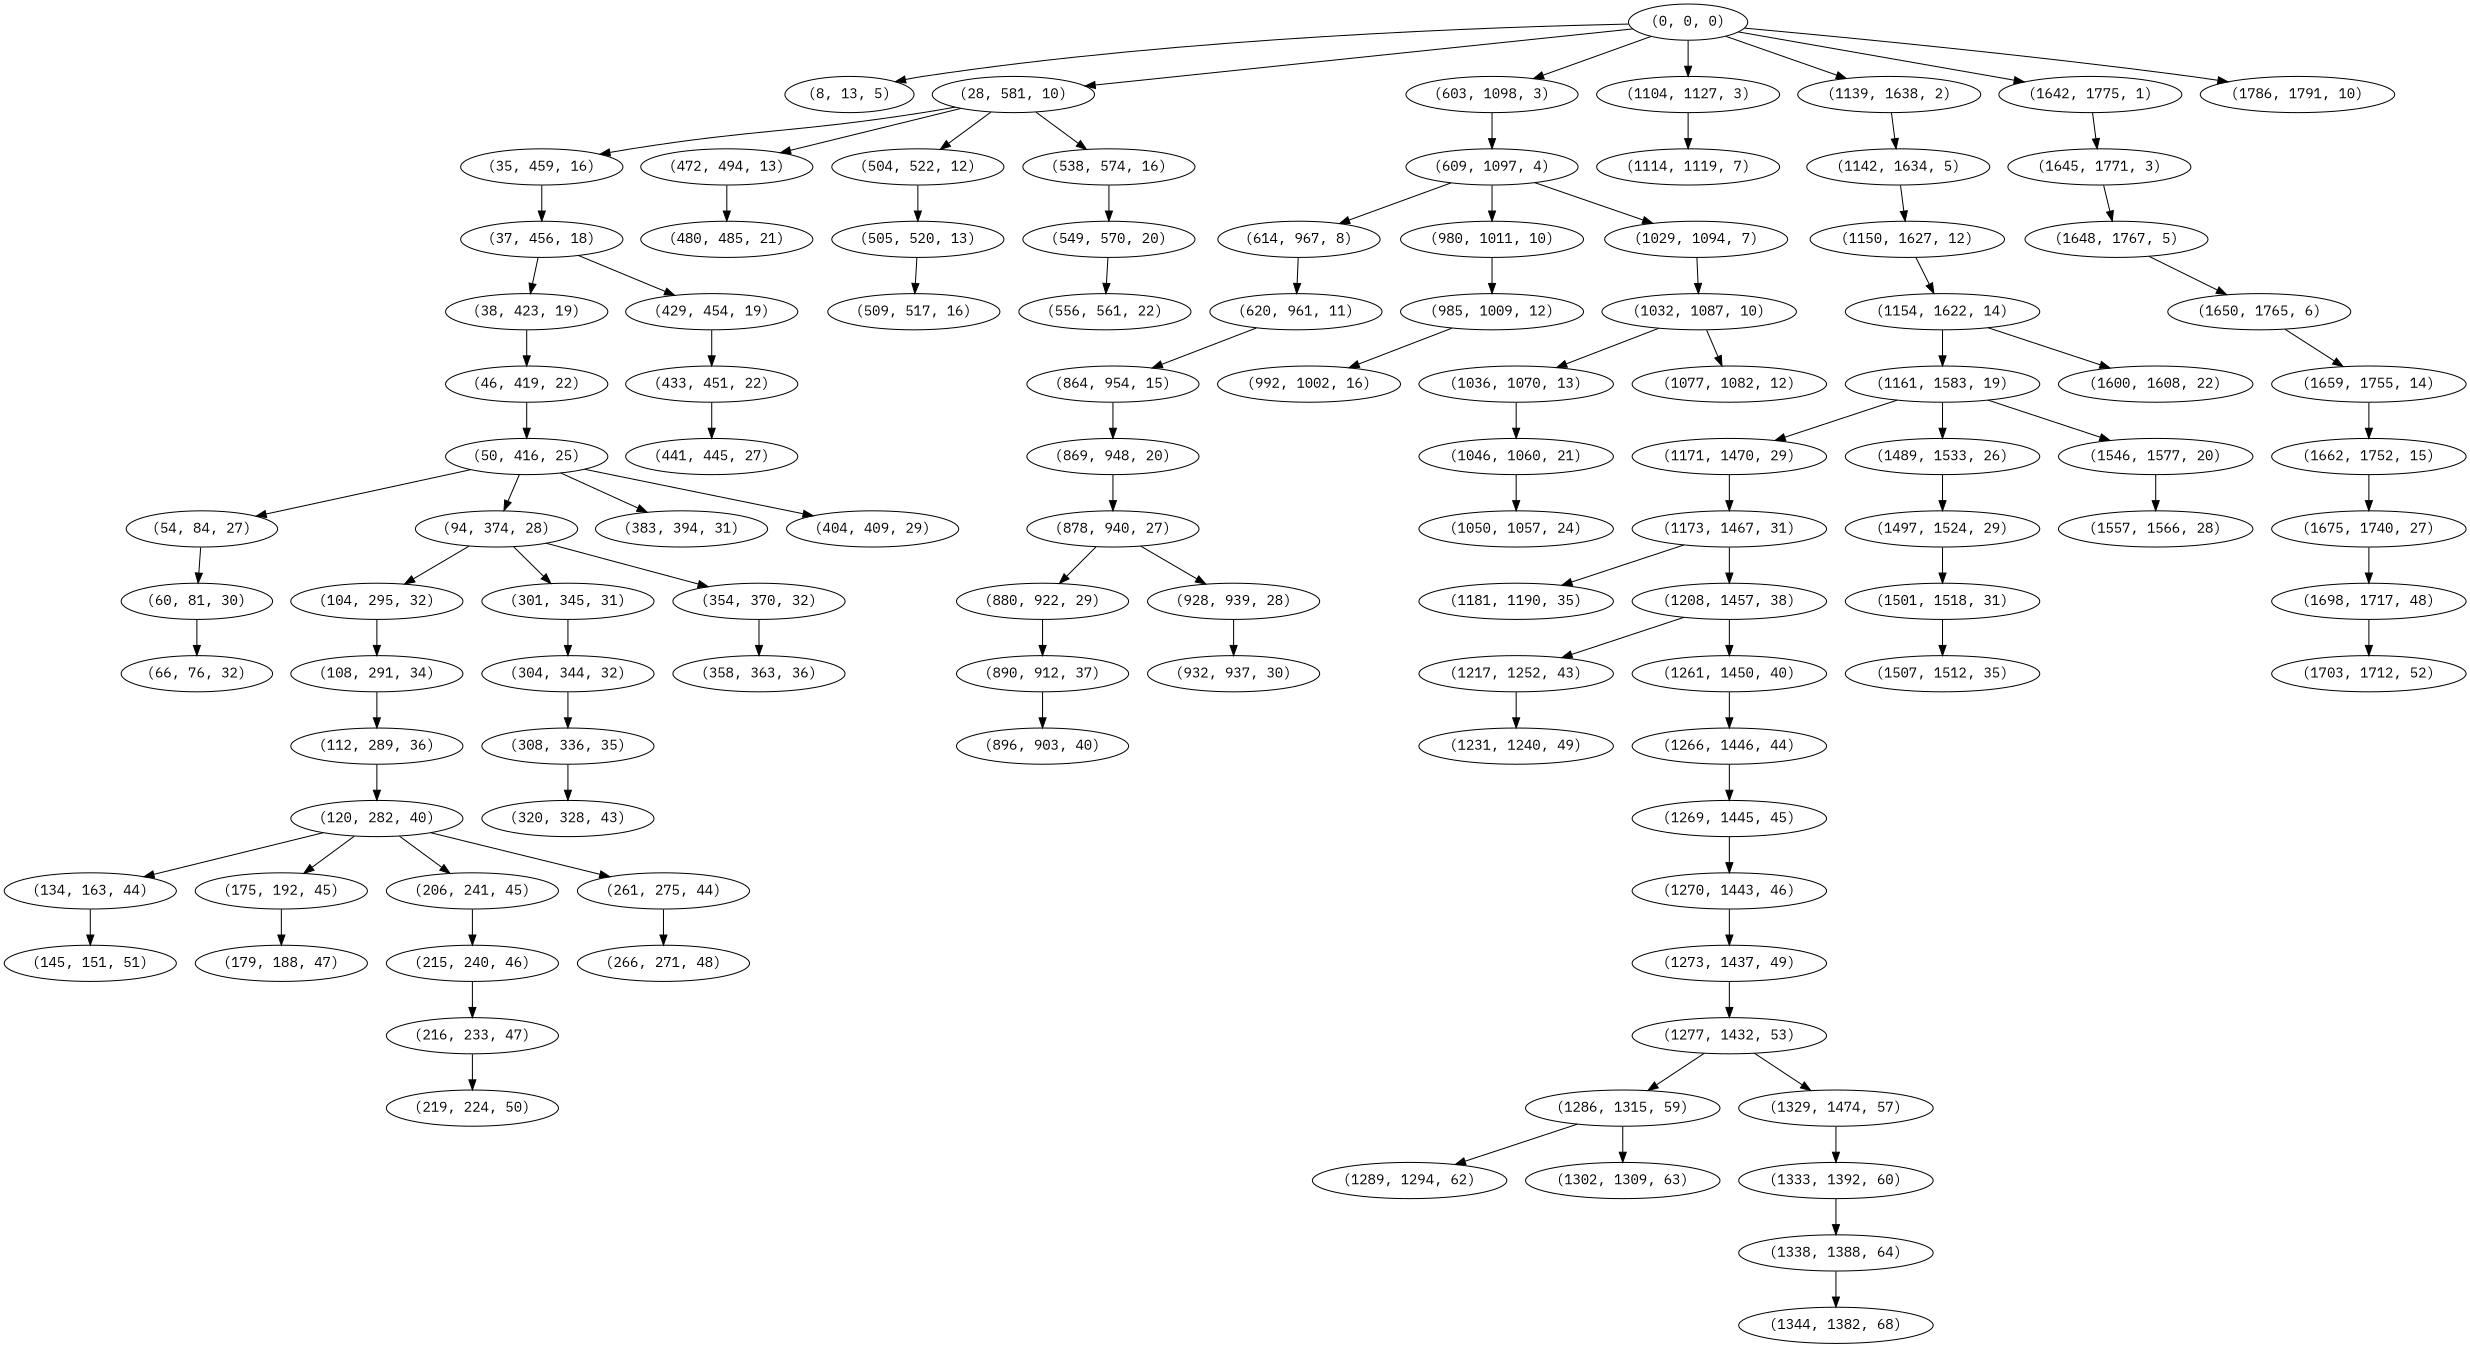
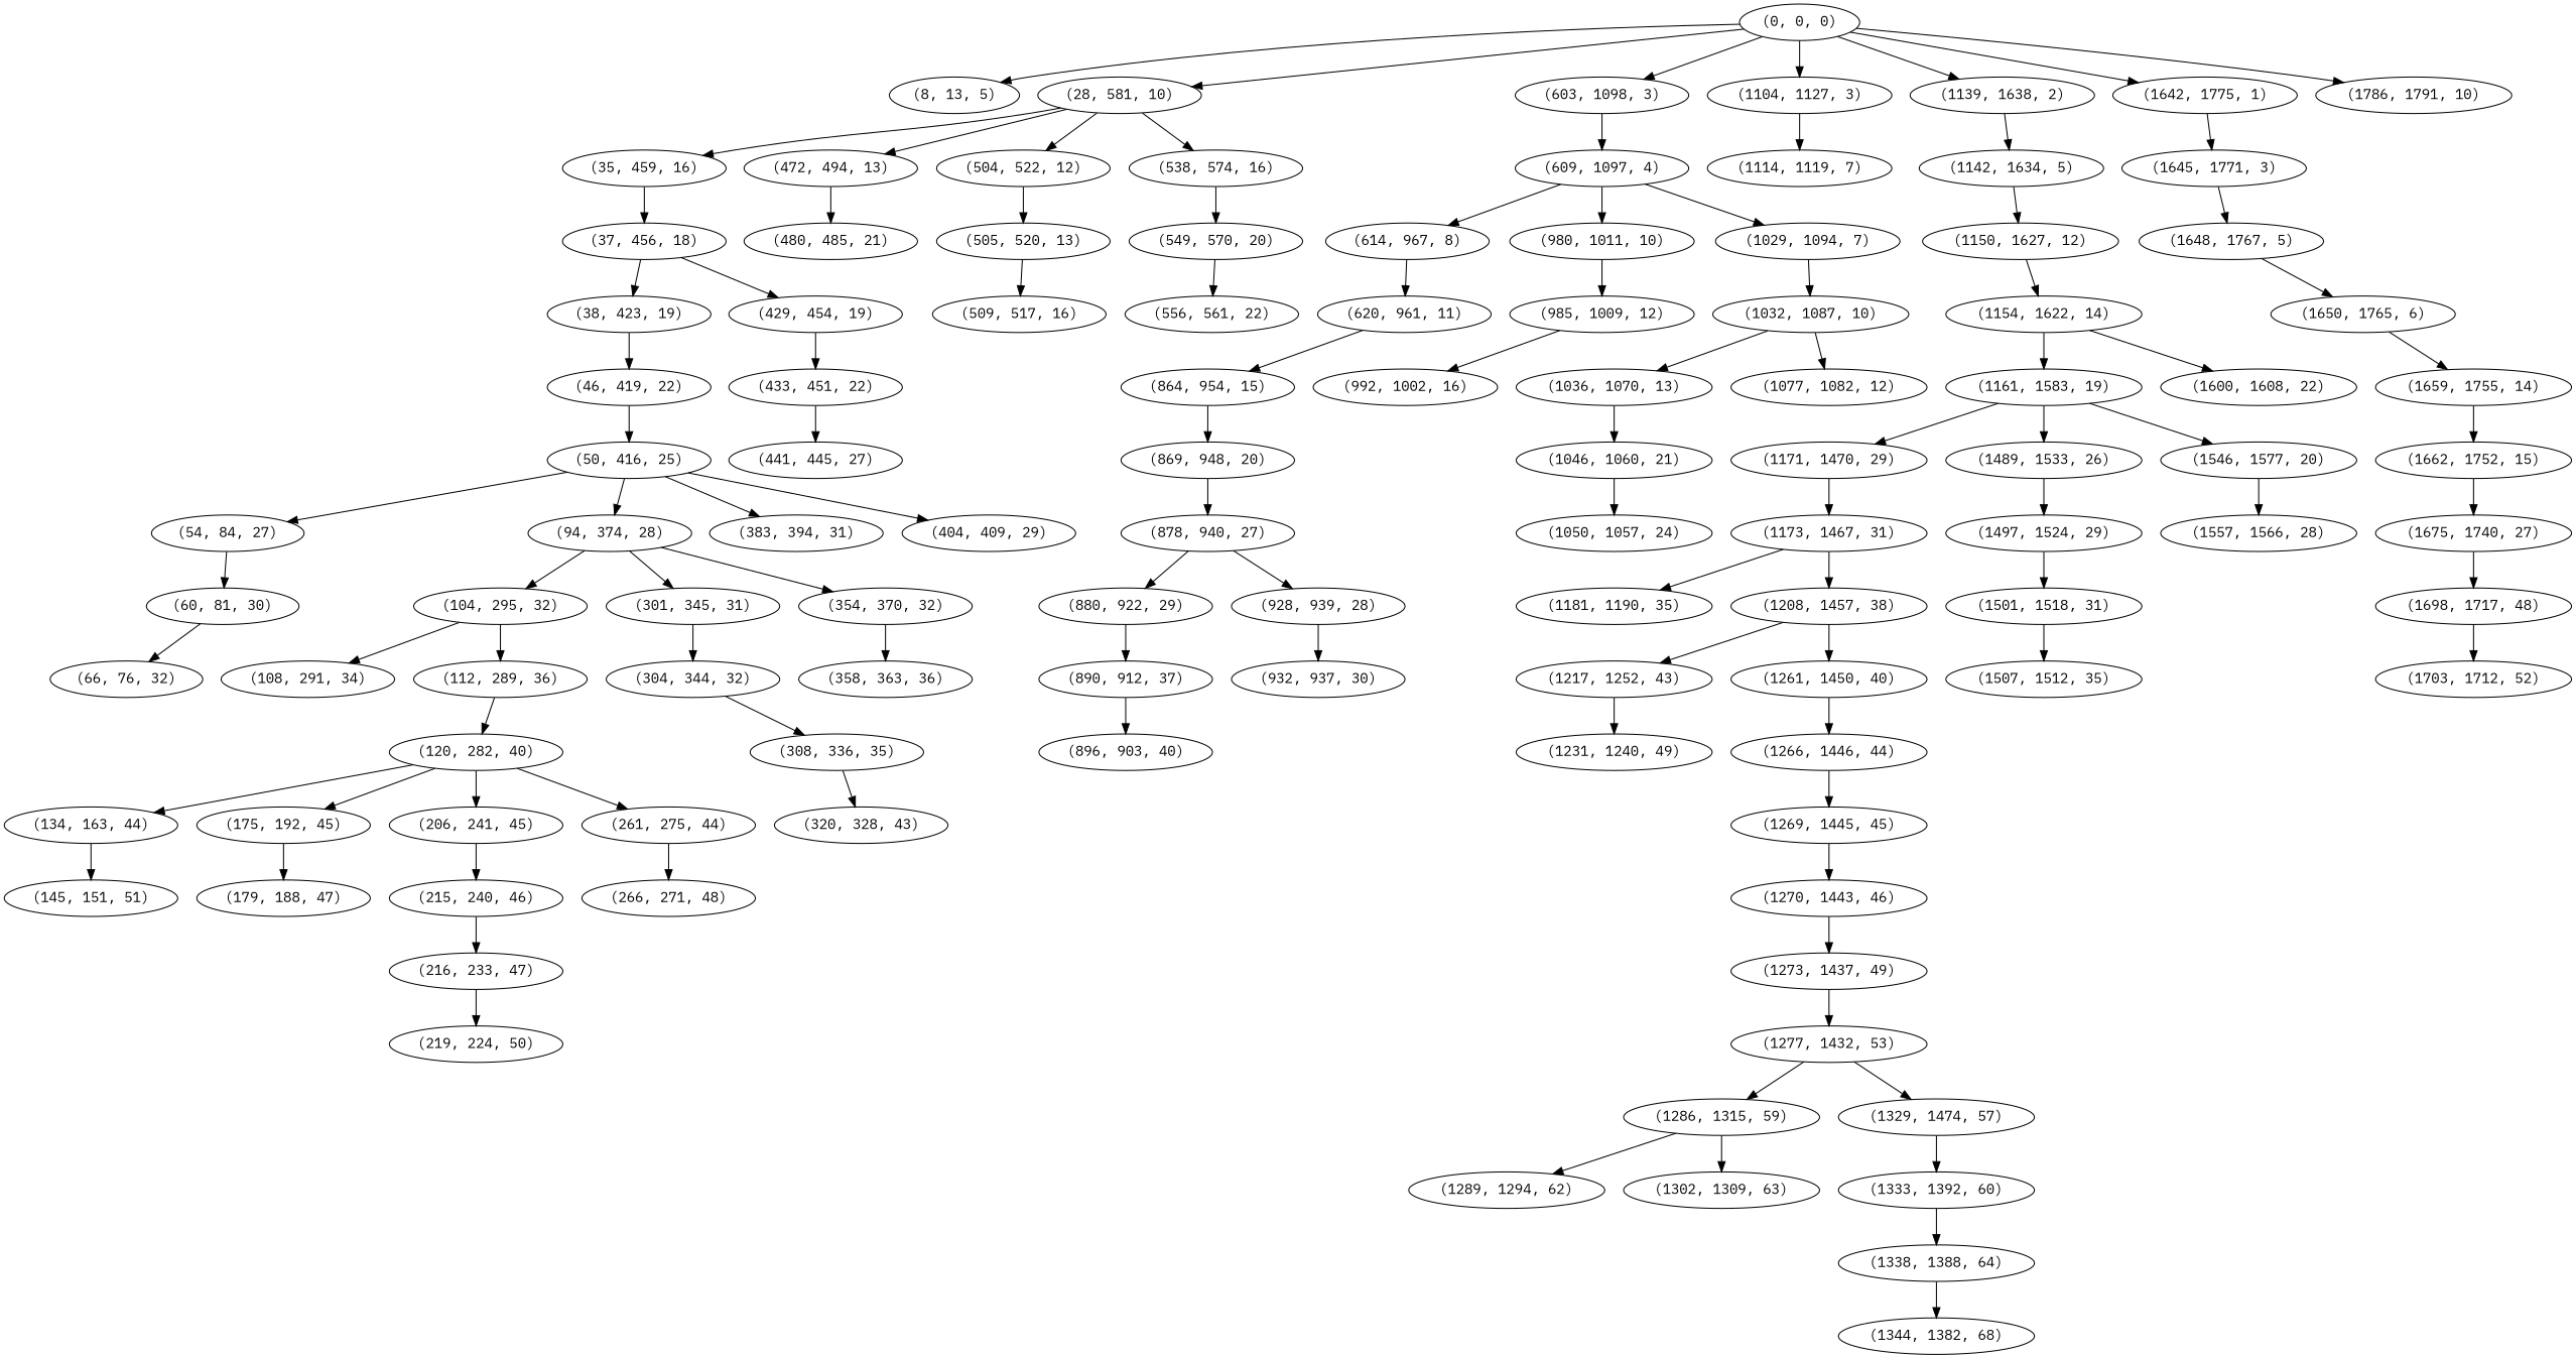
  digraph {
    fontname="IBM Plex Mono"
    node [fontname="IBM Plex Mono"]
    edge [fontname="IBM Plex Mono"]
    "(0, 0, 0)"
    "(8, 13, 5)"
    "(28, 581, 10)"
    "(603, 1098, 3)"
    "(1104, 1127, 3)"
    "(1139, 1638, 2)"
    "(1642, 1775, 1)"
    "(1786, 1791, 10)"
    "(35, 459, 16)"
    "(472, 494, 13)"
    "(504, 522, 12)"
    "(538, 574, 16)"
    "(609, 1097, 4)"
    "(1114, 1119, 7)"
    "(1142, 1634, 5)"
    "(1645, 1771, 3)"
    "(37, 456, 18)"
    "(480, 485, 21)"
    "(505, 520, 13)"
    "(549, 570, 20)"
    "(38, 423, 19)"
    "(429, 454, 19)"
    "(46, 419, 22)"
    "(433, 451, 22)"
    "(50, 416, 25)"
    "(54, 84, 27)"
    "(94, 374, 28)"
    "(383, 394, 31)"
    "(404, 409, 29)"
    "(60, 81, 30)"
    "(104, 295, 32)"
    "(301, 345, 31)"
    "(354, 370, 32)"
    "(66, 76, 32)"
    "(108, 291, 34)"
    "(304, 344, 32)"
    "(358, 363, 36)"
    "(112, 289, 36)"
    "(120, 282, 40)"
    "(134, 163, 44)"
    "(175, 192, 45)"
    "(206, 241, 45)"
    "(261, 275, 44)"
    "(145, 151, 51)"
    "(179, 188, 47)"
    "(215, 240, 46)"
    "(266, 271, 48)"
    "(216, 233, 47)"
    "(219, 224, 50)"
    "(308, 336, 35)"
    "(320, 328, 43)"
    "(441, 445, 27)"
    "(509, 517, 16)"
    "(556, 561, 22)"
    "(614, 967, 8)"
    "(980, 1011, 10)"
    "(1029, 1094, 7)"
    "(620, 961, 11)"
    "(985, 1009, 12)"
    "(1032, 1087, 10)"
    "(864, 954, 15)"
    "(869, 948, 20)"
    "(878, 940, 27)"
    "(880, 922, 29)"
    "(928, 939, 28)"
    "(890, 912, 37)"
    "(932, 937, 30)"
    "(896, 903, 40)"
    "(992, 1002, 16)"
    "(1036, 1070, 13)"
    "(1077, 1082, 12)"
    "(1046, 1060, 21)"
    "(1050, 1057, 24)"
    "(1150, 1627, 12)"
    "(1154, 1622, 14)"
    "(1161, 1583, 19)"
    "(1600, 1608, 22)"
    "(1171, 1470, 29)"
    "(1489, 1533, 26)"
    "(1546, 1577, 20)"
    "(1173, 1467, 31)"
    "(1497, 1524, 29)"
    "(1557, 1566, 28)"
    "(1181, 1190, 35)"
    "(1208, 1457, 38)"
    "(1217, 1252, 43)"
    "(1261, 1450, 40)"
    "(1231, 1240, 49)"
    "(1266, 1446, 44)"
    "(1269, 1445, 45)"
    "(1270, 1443, 46)"
    "(1273, 1437, 49)"
    "(1277, 1432, 53)"
    "(1286, 1315, 59)"
    n95 [label="(1329, 1474, 57)"]
    "(1289, 1294, 62)"
    "(1302, 1309, 63)"
    "(1333, 1392, 60)"
    "(1338, 1388, 64)"
    "(1344, 1382, 68)"
    "(1501, 1518, 31)"
    "(1507, 1512, 35)"
    "(1648, 1767, 5)"
    "(1650, 1765, 6)"
    "(1659, 1755, 14)"
    "(1662, 1752, 15)"
    "(1675, 1740, 27)"
    "(1698, 1717, 48)"
    "(1703, 1712, 52)"
    "(0, 0, 0)" -> "(8, 13, 5)"
    "(0, 0, 0)" -> "(28, 581, 10)"
    "(0, 0, 0)" -> "(603, 1098, 3)"
    "(0, 0, 0)" -> "(1104, 1127, 3)"
    "(0, 0, 0)" -> "(1139, 1638, 2)"
    "(0, 0, 0)" -> "(1642, 1775, 1)"
    "(0, 0, 0)" -> "(1786, 1791, 10)"
    "(28, 581, 10)" -> "(35, 459, 16)"
    "(28, 581, 10)" -> "(472, 494, 13)"
    "(28, 581, 10)" -> "(504, 522, 12)"
    "(28, 581, 10)" -> "(538, 574, 16)"
    "(603, 1098, 3)" -> "(609, 1097, 4)"
    "(1104, 1127, 3)" -> "(1114, 1119, 7)"
    "(1139, 1638, 2)" -> "(1142, 1634, 5)"
    "(1642, 1775, 1)" -> "(1645, 1771, 3)"
    "(35, 459, 16)" -> "(37, 456, 18)"
    "(472, 494, 13)" -> "(480, 485, 21)"
    "(504, 522, 12)" -> "(505, 520, 13)"
    "(538, 574, 16)" -> "(549, 570, 20)"
    "(609, 1097, 4)" -> "(614, 967, 8)"
    "(609, 1097, 4)" -> "(980, 1011, 10)"
    "(609, 1097, 4)" -> "(1029, 1094, 7)"
    "(1142, 1634, 5)" -> "(1150, 1627, 12)"
    "(1645, 1771, 3)" -> "(1648, 1767, 5)"
    "(37, 456, 18)" -> "(38, 423, 19)"
    "(37, 456, 18)" -> "(429, 454, 19)"
    "(505, 520, 13)" -> "(509, 517, 16)"
    "(549, 570, 20)" -> "(556, 561, 22)"
    "(38, 423, 19)" -> "(46, 419, 22)"
    "(429, 454, 19)" -> "(433, 451, 22)"
    "(46, 419, 22)" -> "(50, 416, 25)"
    "(433, 451, 22)" -> "(441, 445, 27)"
    "(50, 416, 25)" -> "(54, 84, 27)"
    "(50, 416, 25)" -> "(94, 374, 28)"
    "(50, 416, 25)" -> "(383, 394, 31)"
    "(50, 416, 25)" -> "(404, 409, 29)"
    "(54, 84, 27)" -> "(60, 81, 30)"
    "(94, 374, 28)" -> "(104, 295, 32)"
    "(94, 374, 28)" -> "(301, 345, 31)"
    "(94, 374, 28)" -> "(354, 370, 32)"
    "(60, 81, 30)" -> "(66, 76, 32)"
    "(104, 295, 32)" -> "(108, 291, 34)"
    "(301, 345, 31)" -> "(304, 344, 32)"
    "(354, 370, 32)" -> "(358, 363, 36)"
-   "(108, 291, 34)" -> "(112, 289, 36)"
+   "(104, 295, 32)" -> "(112, 289, 36)"
    "(304, 344, 32)" -> "(308, 336, 35)"
    "(112, 289, 36)" -> "(120, 282, 40)"
    "(120, 282, 40)" -> "(134, 163, 44)"
    "(120, 282, 40)" -> "(175, 192, 45)"
    "(120, 282, 40)" -> "(206, 241, 45)"
    "(120, 282, 40)" -> "(261, 275, 44)"
    "(134, 163, 44)" -> "(145, 151, 51)"
    "(175, 192, 45)" -> "(179, 188, 47)"
    "(206, 241, 45)" -> "(215, 240, 46)"
    "(261, 275, 44)" -> "(266, 271, 48)"
    "(215, 240, 46)" -> "(216, 233, 47)"
    "(216, 233, 47)" -> "(219, 224, 50)"
    "(308, 336, 35)" -> "(320, 328, 43)"
    "(614, 967, 8)" -> "(620, 961, 11)"
    "(980, 1011, 10)" -> "(985, 1009, 12)"
    "(1029, 1094, 7)" -> "(1032, 1087, 10)"
    "(620, 961, 11)" -> "(864, 954, 15)"
    "(985, 1009, 12)" -> "(992, 1002, 16)"
    "(1032, 1087, 10)" -> "(1036, 1070, 13)"
    "(1032, 1087, 10)" -> "(1077, 1082, 12)"
    "(864, 954, 15)" -> "(869, 948, 20)"
    "(869, 948, 20)" -> "(878, 940, 27)"
    "(878, 940, 27)" -> "(880, 922, 29)"
    "(878, 940, 27)" -> "(928, 939, 28)"
    "(880, 922, 29)" -> "(890, 912, 37)"
    "(928, 939, 28)" -> "(932, 937, 30)"
    "(890, 912, 37)" -> "(896, 903, 40)"
    "(1036, 1070, 13)" -> "(1046, 1060, 21)"
    "(1046, 1060, 21)" -> "(1050, 1057, 24)"
    "(1150, 1627, 12)" -> "(1154, 1622, 14)"
    "(1154, 1622, 14)" -> "(1161, 1583, 19)"
    "(1154, 1622, 14)" -> "(1600, 1608, 22)"
    "(1161, 1583, 19)" -> "(1171, 1470, 29)"
    "(1161, 1583, 19)" -> "(1489, 1533, 26)"
    "(1161, 1583, 19)" -> "(1546, 1577, 20)"
    "(1171, 1470, 29)" -> "(1173, 1467, 31)"
    "(1489, 1533, 26)" -> "(1497, 1524, 29)"
    "(1546, 1577, 20)" -> "(1557, 1566, 28)"
    "(1173, 1467, 31)" -> "(1181, 1190, 35)"
    "(1173, 1467, 31)" -> "(1208, 1457, 38)"
    "(1497, 1524, 29)" -> "(1501, 1518, 31)"
    "(1208, 1457, 38)" -> "(1217, 1252, 43)"
    "(1208, 1457, 38)" -> "(1261, 1450, 40)"
    "(1217, 1252, 43)" -> "(1231, 1240, 49)"
    "(1261, 1450, 40)" -> "(1266, 1446, 44)"
    "(1266, 1446, 44)" -> "(1269, 1445, 45)"
    "(1269, 1445, 45)" -> "(1270, 1443, 46)"
    "(1270, 1443, 46)" -> "(1273, 1437, 49)"
    "(1273, 1437, 49)" -> "(1277, 1432, 53)"
    "(1277, 1432, 53)" -> "(1286, 1315, 59)"
    "(1277, 1432, 53)" -> n95
    "(1286, 1315, 59)" -> "(1289, 1294, 62)"
    "(1286, 1315, 59)" -> "(1302, 1309, 63)"
    n95 -> "(1333, 1392, 60)"
    "(1333, 1392, 60)" -> "(1338, 1388, 64)"
    "(1338, 1388, 64)" -> "(1344, 1382, 68)"
    "(1501, 1518, 31)" -> "(1507, 1512, 35)"
    "(1648, 1767, 5)" -> "(1650, 1765, 6)"
    "(1650, 1765, 6)" -> "(1659, 1755, 14)"
    "(1659, 1755, 14)" -> "(1662, 1752, 15)"
    "(1662, 1752, 15)" -> "(1675, 1740, 27)"
    "(1675, 1740, 27)" -> "(1698, 1717, 48)"
    "(1698, 1717, 48)" -> "(1703, 1712, 52)"
  }
